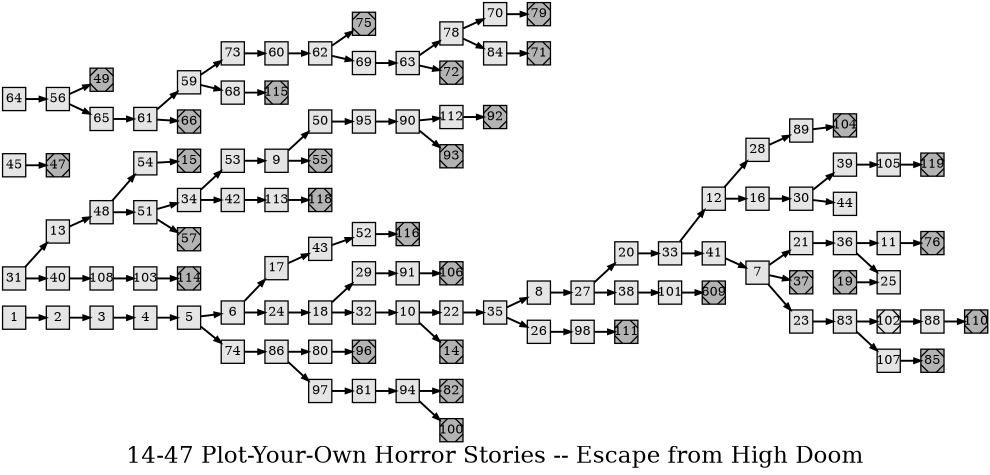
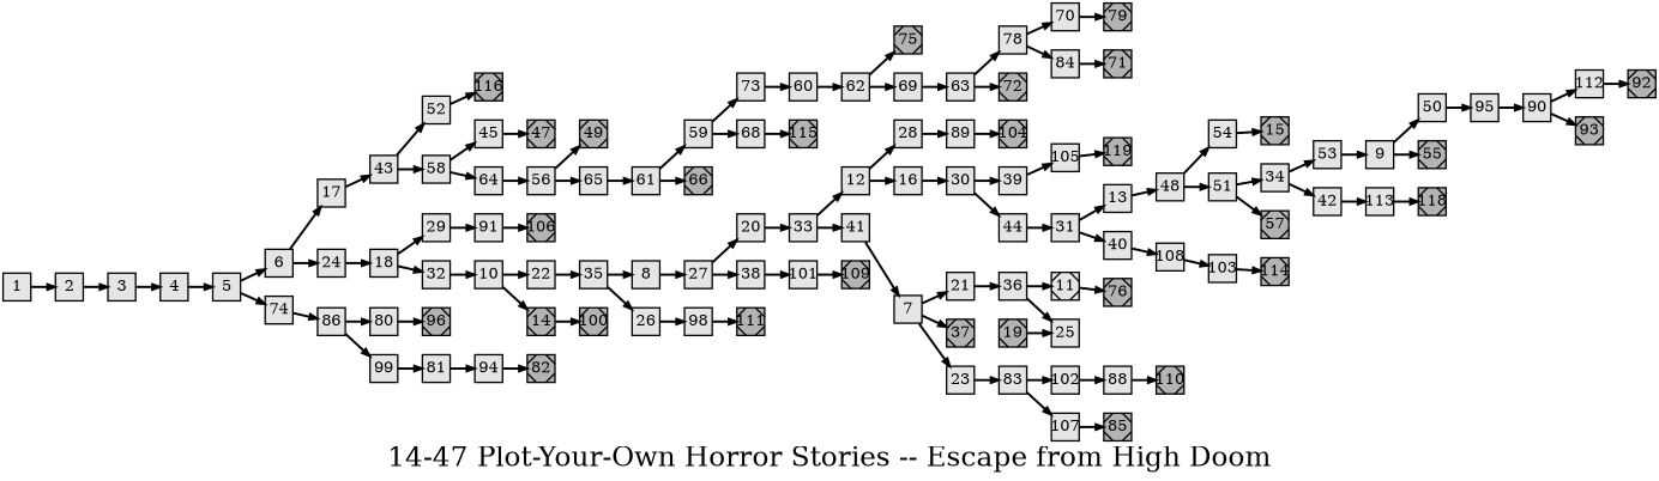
  digraph {
    fontsize=36
    label="14-47 Plot-Your-Own Horror Stories -- Escape from High Doom"
    nodesep=0.35
    ordering=out
    rankdir=LR
    ranksep=0.45
    node [fillcolor=grey90 fixedsize=true fontsize=20 labelfloat=true margin="0,0" penwidth=2 regular=true shape=rect style=filled]
    edge [fontsize=12 labelfloat=true penwidth=3]
    1
    2
    3
    4
    5
    6
    74
    17
    24
    86
    43
    18
    80
-   99 [label=97]
+   99
    52
+   58
    29
    32
    7
    21
    37 [fillcolor=grey70 shape=Msquare]
    23
    36
    83
-   11
+   11 [shape=Msquare]
    25
-   102 [shape=Msquare]
+   102
    107
    8
    27
    20
    38
    33
    101
    9
    50
    55 [fillcolor=grey70 shape=Msquare]
    95
    90
    10
    22
    14 [fillcolor=grey70 shape=Msquare]
    35
    26
    76 [fillcolor=grey70 shape=Msquare]
    12
    28
    16
    89
    30
    104 [fillcolor=grey70 shape=Msquare]
    39
    44
    13
    48
    54
    51
    15 [fillcolor=grey70 shape=Msquare]
    34
    57 [fillcolor=grey70 shape=Msquare]
    105
    31
    116 [fillcolor=grey70 shape=Msquare]
    45
    64
    91
    106 [fillcolor=grey70 shape=Msquare]
    19 [fillcolor=grey70 shape=Msquare]
    41
    98
    88
    85 [fillcolor=grey70 shape=Msquare]
    111 [fillcolor=grey70 shape=Msquare]
-   109 [fillcolor=grey70 shape=Msquare label=609]
+   109 [fillcolor=grey70 shape=Msquare]
    119 [fillcolor=grey70 shape=Msquare]
    40
    108
    103
    53
    42
    113
    118 [fillcolor=grey70 shape=Msquare]
    114 [fillcolor=grey70 shape=Msquare]
    47 [fillcolor=grey70 shape=Msquare]
    56
    49 [fillcolor=grey70 shape=Msquare]
    112
    93 [fillcolor=grey70 shape=Msquare]
    65
    61
    59
    66 [fillcolor=grey70 shape=Msquare]
    73
    68
    60
    115 [fillcolor=grey70 shape=Msquare]
    62
    75 [fillcolor=grey70 shape=Msquare]
    69
    63
    78
    72 [fillcolor=grey70 shape=Msquare]
    70
    84
    79 [fillcolor=grey70 shape=Msquare]
    71 [fillcolor=grey70 shape=Msquare]
    96 [fillcolor=grey70 shape=Msquare]
    81
    94
    82 [fillcolor=grey70 shape=Msquare]
    100 [fillcolor=grey70 shape=Msquare]
    110 [fillcolor=grey70 shape=Msquare]
    92 [fillcolor=grey70 shape=Msquare]
    1 -> 2
    2 -> 3
    3 -> 4
    4 -> 5
    5 -> 6
    5 -> 74
    6 -> 17
    6 -> 24
    74 -> 86
    17 -> 43
    24 -> 18
    86 -> 80
    86 -> 99
    43 -> 52
+   43 -> 58
    18 -> 29
    18 -> 32
    80 -> 96
    99 -> 81
    52 -> 116
+   58 -> 45
+   58 -> 64
    29 -> 91
    32 -> 10
    7 -> 21
    7 -> 37
    7 -> 23
    21 -> 36
    23 -> 83
    36 -> 11
    36 -> 25
    83 -> 102
    83 -> 107
    11 -> 76
    102 -> 88
    107 -> 85
    8 -> 27
    27 -> 20
    27 -> 38
    20 -> 33
    38 -> 101
    33 -> 12
    33 -> 41
    101 -> 109
    9 -> 50
    9 -> 55
    50 -> 95
    95 -> 90
    90 -> 112
    90 -> 93
    10 -> 22
    10 -> 14
    22 -> 35
    35 -> 8
    35 -> 26
    26 -> 98
    12 -> 28
    12 -> 16
    28 -> 89
    16 -> 30
    89 -> 104
    30 -> 39
    30 -> 44
    39 -> 105
+   44 -> 31
    13 -> 48
    48 -> 54
    48 -> 51
    54 -> 15
    51 -> 34
    51 -> 57
    34 -> 53
    34 -> 42
    105 -> 119
    31 -> 13
    31 -> 40
    45 -> 47
    64 -> 56
    91 -> 106
    19 -> 25
    41 -> 7
    98 -> 111
    88 -> 110
    40 -> 108
    108 -> 103
    103 -> 114
    53 -> 9
    42 -> 113
    113 -> 118
    56 -> 49
    56 -> 65
    112 -> 92
    65 -> 61
    61 -> 59
    61 -> 66
    59 -> 73
    59 -> 68
    73 -> 60
    68 -> 115
    60 -> 62
    62 -> 75
    62 -> 69
    69 -> 63
    63 -> 78
    63 -> 72
    78 -> 70
    78 -> 84
    70 -> 79
    84 -> 71
    81 -> 94
    94 -> 82
-   94 -> 100
+   14 -> 100
  }
